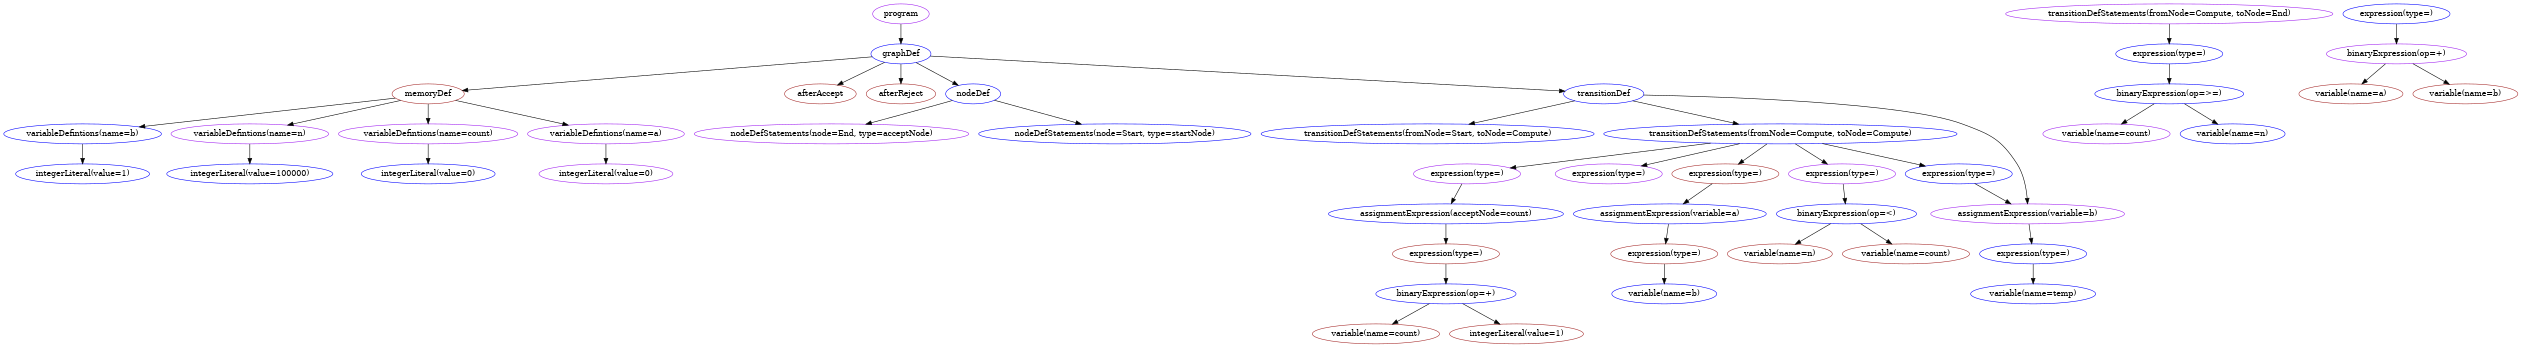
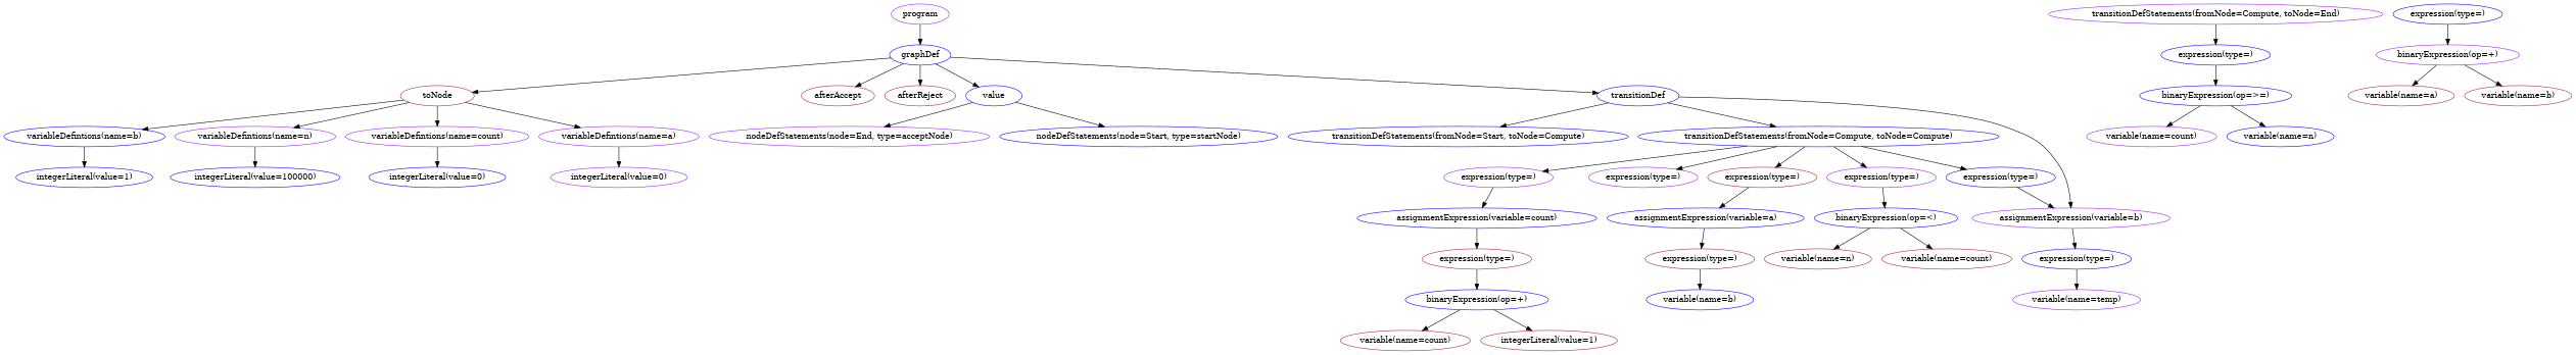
  digraph {
    node [color=blue]
    n1 [color=purple label=program]
    n2 [label=graphDef]
-   n3 [color=brown label=memoryDef]
+   n3 [color=brown label=toNode]
    n4 [color=brown label=afterAccept]
    n5 [color=brown label=afterReject]
-   n6 [label=nodeDef]
+   n6 [label=value]
    n7 [label=transitionDef]
    n8 [color=purple label="variableDefintions(name=a)"]
    n9 [label="variableDefintions(name=b)"]
    n10 [color=purple label="variableDefintions(name=n)"]
    n11 [color=purple label="variableDefintions(name=count)"]
    n12 [label="nodeDefStatements(node=Start, type=startNode)"]
    n13 [color=purple label="nodeDefStatements(node=End, type=acceptNode)"]
    n14 [label="transitionDefStatements(fromNode=Start, toNode=Compute)"]
    n15 [label="transitionDefStatements(fromNode=Compute, toNode=Compute)"]
    n16 [color=purple label="assignmentExpression(variable=b)"]
    n17 [color=purple label="integerLiteral(value=0)"]
    n18 [label="integerLiteral(value=1)"]
    n19 [label="integerLiteral(value=100000)"]
    n20 [label="integerLiteral(value=0)"]
    n21 [color=purple label="expression(type=)"]
    n22 [color=purple label="expression(type=)"]
    n23 [color=brown label="expression(type=)"]
    n24 [label="expression(type=)"]
    n25 [color=purple label="expression(type=)"]
    n26 [color=purple label="transitionDefStatements(fromNode=Compute, toNode=End)"]
    n27 [label="expression(type=)"]
    n28 [label="binaryExpression(op=<)"]
    n29 [label="assignmentExpression(variable=a)"]
-   n30 [label="assignmentExpression(acceptNode=count)"]
+   n30 [label="assignmentExpression(variable=count)"]
    n31 [color=brown label="variable(name=count)"]
    n32 [color=brown label="variable(name=n)"]
    n33 [label="expression(type=)"]
    n34 [color=purple label="binaryExpression(op=+)"]
    n35 [color=brown label="variable(name=a)"]
    n36 [color=brown label="variable(name=b)"]
    n37 [color=brown label="expression(type=)"]
    n38 [label="variable(name=b)"]
    n39 [label="expression(type=)"]
-   n40 [label="variable(name=temp)"]
+   n40 [color=purple label="variable(name=temp)"]
    n41 [color=brown label="expression(type=)"]
    n42 [label="binaryExpression(op=+)"]
    n43 [color=brown label="variable(name=count)"]
    n44 [color=brown label="integerLiteral(value=1)"]
    n45 [label="binaryExpression(op=>=)"]
    n46 [color=purple label="variable(name=count)"]
    n47 [label="variable(name=n)"]
    n1 -> n2
    n2 -> n3
    n2 -> n4
    n2 -> n5
    n2 -> n6
    n2 -> n7
    n3 -> n8
    n3 -> n9
    n3 -> n10
    n3 -> n11
    n6 -> n12
    n6 -> n13
    n7 -> n14
    n7 -> n15
    n7 -> n16
    n8 -> n17
    n9 -> n18
    n10 -> n19
    n11 -> n20
    n15 -> n21
    n15 -> n22
    n15 -> n23
    n15 -> n24
    n15 -> n25
    n16 -> n39
    n21 -> n28
    n23 -> n29
    n24 -> n16
    n25 -> n30
    n26 -> n27
    n27 -> n45
    n28 -> n31
    n28 -> n32
    n29 -> n37
    n30 -> n41
    n33 -> n34
    n34 -> n35
    n34 -> n36
    n37 -> n38
    n39 -> n40
    n41 -> n42
    n42 -> n43
    n42 -> n44
    n45 -> n46
    n45 -> n47
  }
